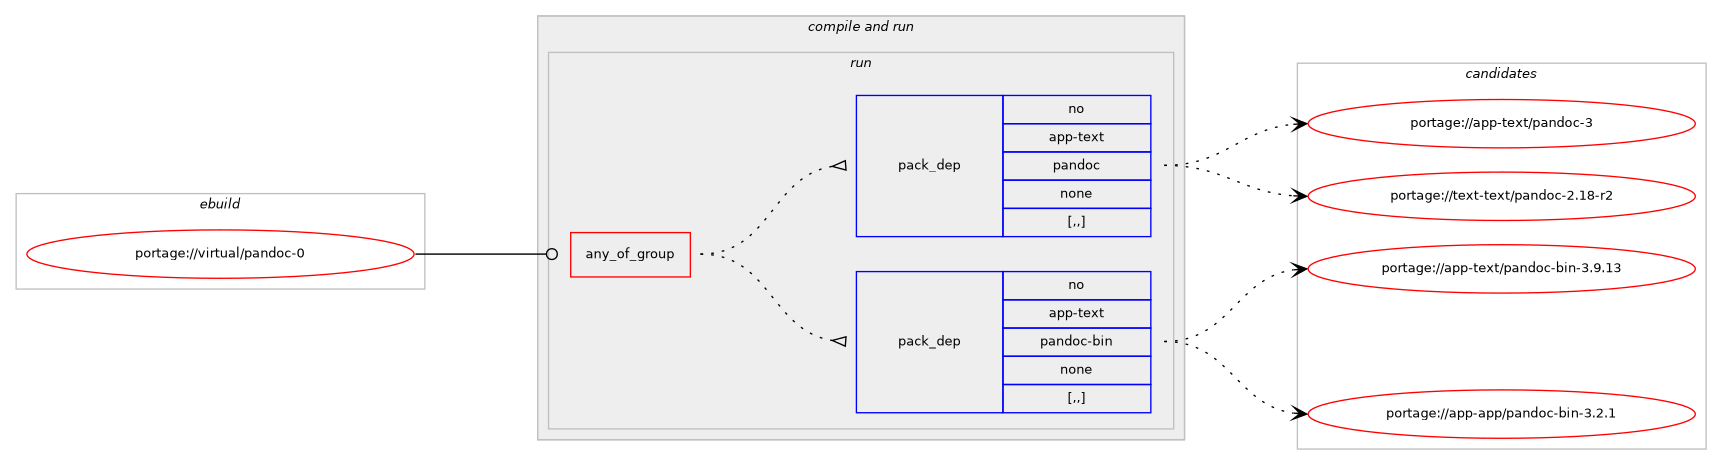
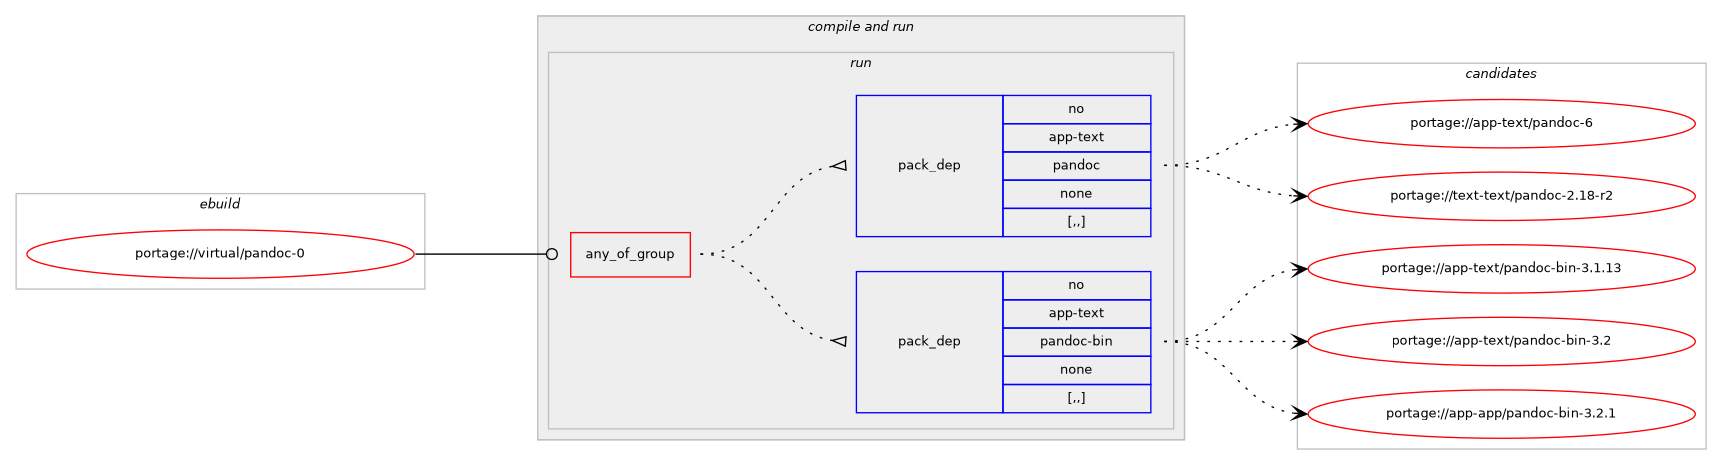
  digraph {
    compound=true
    concentrate=true
    fontname=Helvetica
    fontsize=10
    newrank=true
    rankdir=LR
    ranksep=1.5
    node [color=red fontname=Helvetica fontsize=10]
    edge [arrowhead=vee headport=w style=dotted tailport=e weight=100]
    n1 [label="portage://virtual/pandoc-0" width=4]
    n2 [color=blue label=<<TABLE BORDER="0" CELLBORDER="1" CELLSPACING="0" CELLPADDING="4" WIDTH="220"><TR><TD ROWSPAN="6" CELLPADDING="30">pack_dep</TD></TR><TR><TD WIDTH="110">no</TD></TR><TR><TD>app-text</TD></TR><TR><TD>pandoc-bin</TD></TR><TR><TD>none</TD></TR><TR><TD>[,,]</TD></TR></TABLE>> shape=none]
    n3 [color=blue label=<<TABLE BORDER="0" CELLBORDER="1" CELLSPACING="0" CELLPADDING="4" WIDTH="220"><TR><TD ROWSPAN="6" CELLPADDING="30">pack_dep</TD></TR><TR><TD WIDTH="110">no</TD></TR><TR><TD>app-text</TD></TR><TR><TD>pandoc</TD></TR><TR><TD>none</TD></TR><TR><TD>[,,]</TD></TR></TABLE>> shape=none]
    n4 [label=<<TABLE BORDER="0" CELLBORDER="1" CELLSPACING="0" CELLPADDING="4"><TR><TD CELLPADDING="10">any_of_group</TD></TR></TABLE>> shape=none]
-   n5 [label="portage://app-text/pandoc-bin-3.9.13" width=4]
+   n5 [label="portage://app-text/pandoc-bin-3.1.13" width=4]
+   n6 [label="portage://app-text/pandoc-bin-3.2" width=4]
    n7 [label="portage://app-app/pandoc-bin-3.2.1" width=4]
    n8 [label="portage://text-text/pandoc-2.18-r2" width=4]
-   n9 [label="portage://app-text/pandoc-3" width=4]
+   n9 [label="portage://app-text/pandoc-6" width=4]
    subgraph cluster_1 {
      color=gray
      label=<<i>ebuild</i>>
      n1
    }
    subgraph cluster_2 {
      color=gray
      label=<<i>dependencies</i>>
      subgraph cluster_3 {
        color=gray
        fillcolor="#eeeeee"
        label=<<i>compile</i>>
        style=filled
      }
      subgraph cluster_4 {
        color=gray
        fillcolor="#eeeeee"
        label=<<i>compile and run</i>>
        style=filled
      }
      subgraph cluster_5 {
        color=gray
        fillcolor="#eeeeee"
        label=<<i>run</i>>
        style=filled
        subgraph sub_6 {
          color=gray
          fillcolor="#eeeeee"
          label=<<i>run</i>>
          style=filled
          n4
          subgraph sub_7 {
            color=gray
            fillcolor="#eeeeee"
            label=<<i>run</i>>
            style=filled
            n2
          }
          subgraph sub_8 {
            color=gray
            fillcolor="#eeeeee"
            label=<<i>run</i>>
            style=filled
            n3
          }
        }
      }
    }
    subgraph cluster_9 {
      color=gray
      label=<<i>candidates</i>>
      rank=same
      subgraph sub_10 {
        color=black
        label=<<i>candidates</i>>
        nodesep=1
        rank=same
        n5
+       n6
        n7
      }
      subgraph sub_11 {
        color=black
        label=<<i>candidates</i>>
        nodesep=1
        rank=same
        n8
        n9
      }
    }
    n1 -> n4 [arrowhead=odot style=solid weight=20]
    n2 -> n5
+   n2 -> n6
    n2 -> n7
    n3 -> n8
    n3 -> n9
    n4 -> n2 [arrowhead=oinv weight=20]
    n4 -> n3 [arrowhead=oinv weight=20]
  }
